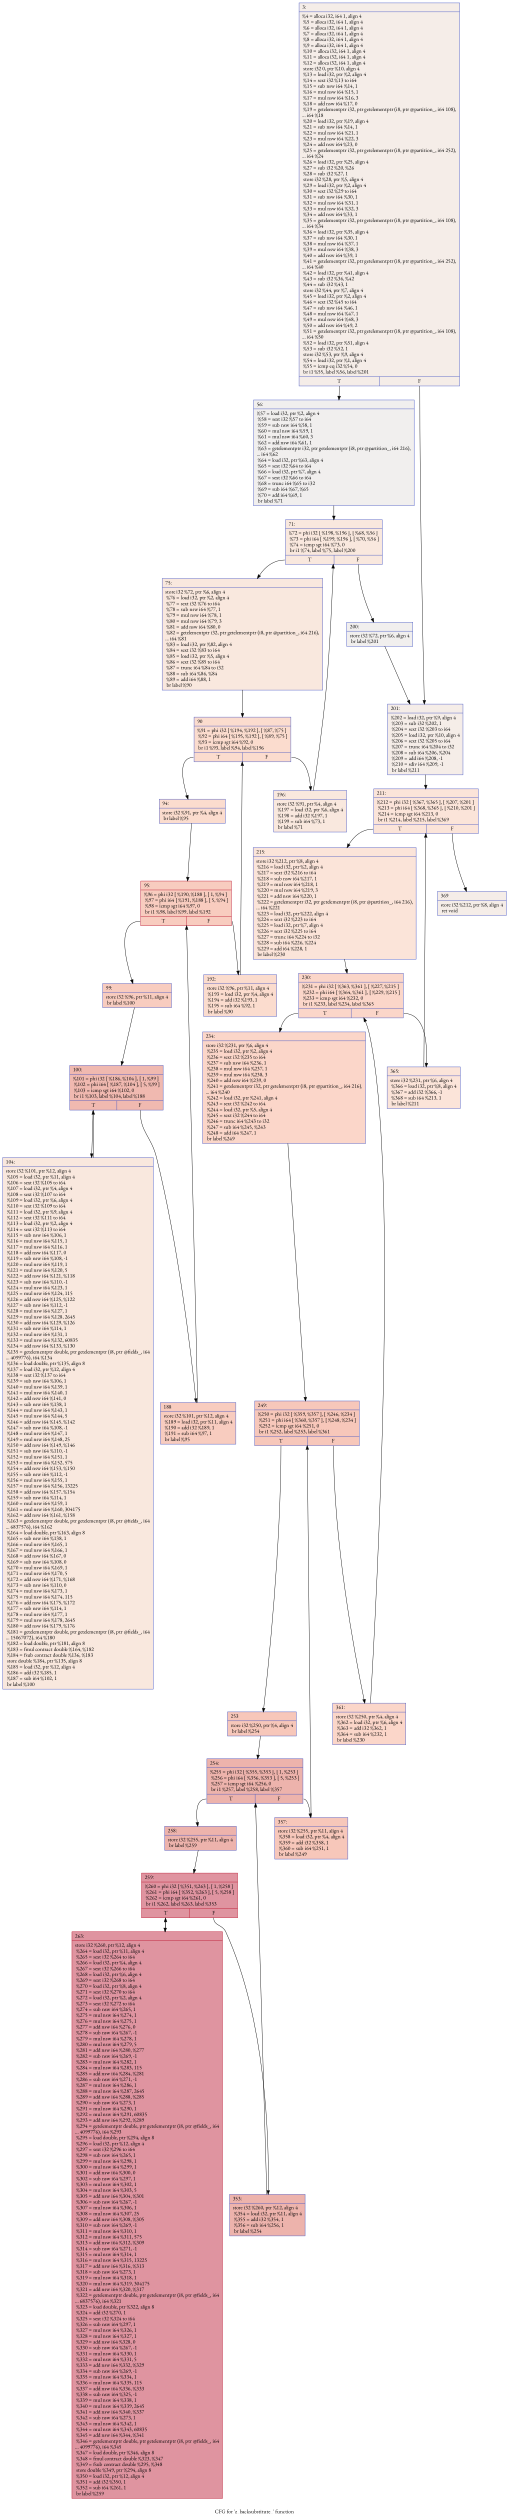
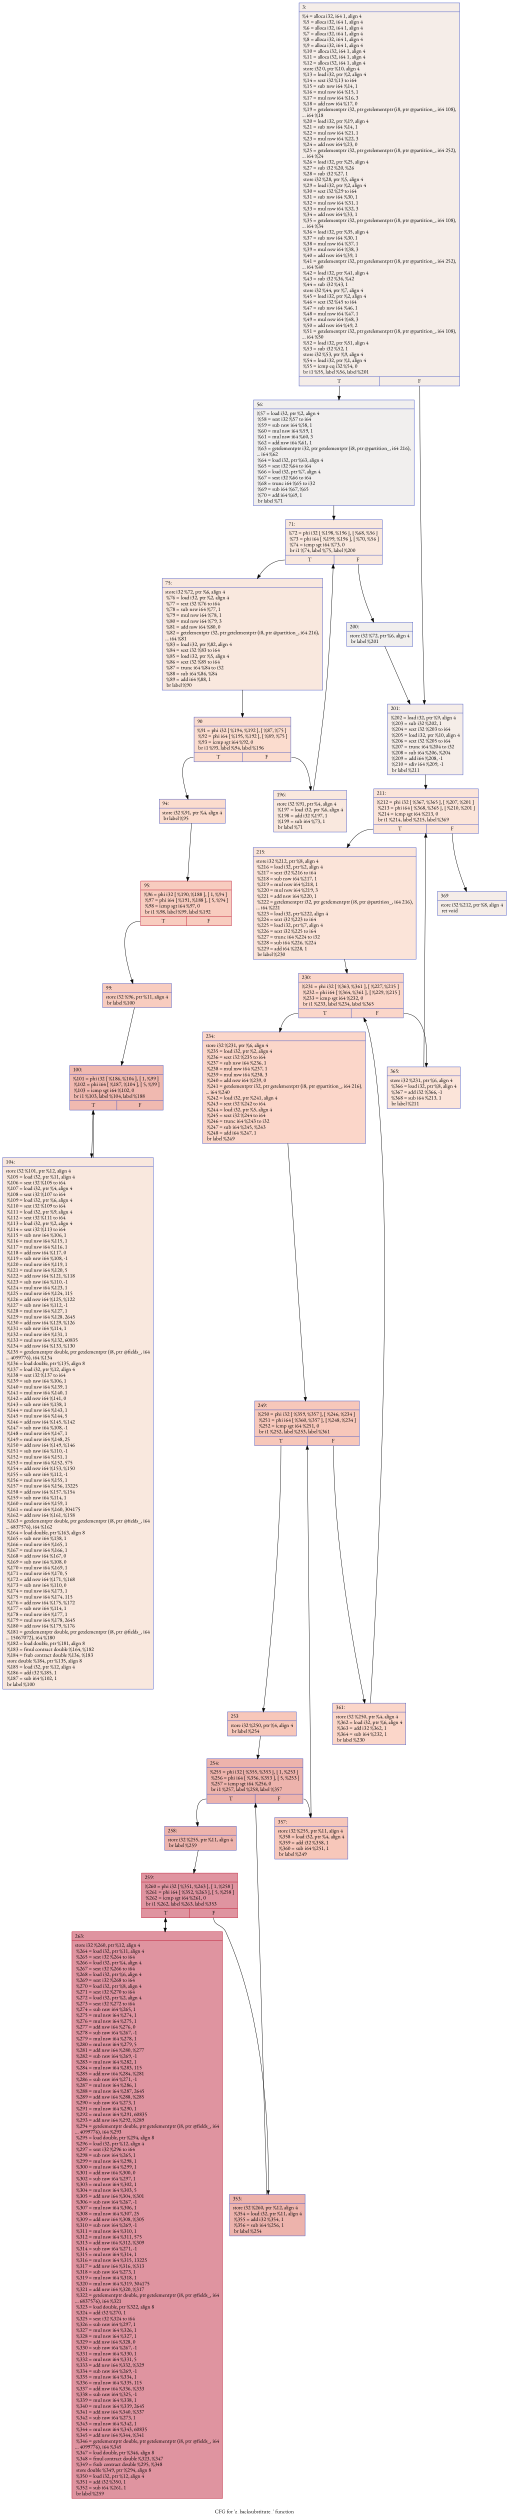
  digraph {
    fontname="EB Garamond"
    label="CFG for 'z_backsubstitute_' function"
    node [color="#3d50c3ff" fillcolor="#f2cab570" fontname="EB Garamond" shape=record style=filled]
    edge [fontname="EB Garamond"]
    n1 [fillcolor="#e8d6cc70" label="{3:\l|  %4 = alloca i32, i64 1, align 4\l  %5 = alloca i32, i64 1, align 4\l  %6 = alloca i32, i64 1, align 4\l  %7 = alloca i32, i64 1, align 4\l  %8 = alloca i32, i64 1, align 4\l  %9 = alloca i32, i64 1, align 4\l  %10 = alloca i32, i64 1, align 4\l  %11 = alloca i32, i64 1, align 4\l  %12 = alloca i32, i64 1, align 4\l  store i32 0, ptr %10, align 4\l  %13 = load i32, ptr %2, align 4\l  %14 = sext i32 %13 to i64\l  %15 = sub nsw i64 %14, 1\l  %16 = mul nsw i64 %15, 1\l  %17 = mul nsw i64 %16, 3\l  %18 = add nsw i64 %17, 0\l  %19 = getelementptr i32, ptr getelementptr (i8, ptr @partition_, i64 108),\l... i64 %18\l  %20 = load i32, ptr %19, align 4\l  %21 = sub nsw i64 %14, 1\l  %22 = mul nsw i64 %21, 1\l  %23 = mul nsw i64 %22, 3\l  %24 = add nsw i64 %23, 0\l  %25 = getelementptr i32, ptr getelementptr (i8, ptr @partition_, i64 252),\l... i64 %24\l  %26 = load i32, ptr %25, align 4\l  %27 = sub i32 %20, %26\l  %28 = sub i32 %27, 1\l  store i32 %28, ptr %5, align 4\l  %29 = load i32, ptr %2, align 4\l  %30 = sext i32 %29 to i64\l  %31 = sub nsw i64 %30, 1\l  %32 = mul nsw i64 %31, 1\l  %33 = mul nsw i64 %32, 3\l  %34 = add nsw i64 %33, 1\l  %35 = getelementptr i32, ptr getelementptr (i8, ptr @partition_, i64 108),\l... i64 %34\l  %36 = load i32, ptr %35, align 4\l  %37 = sub nsw i64 %30, 1\l  %38 = mul nsw i64 %37, 1\l  %39 = mul nsw i64 %38, 3\l  %40 = add nsw i64 %39, 1\l  %41 = getelementptr i32, ptr getelementptr (i8, ptr @partition_, i64 252),\l... i64 %40\l  %42 = load i32, ptr %41, align 4\l  %43 = sub i32 %36, %42\l  %44 = sub i32 %43, 1\l  store i32 %44, ptr %7, align 4\l  %45 = load i32, ptr %2, align 4\l  %46 = sext i32 %45 to i64\l  %47 = sub nsw i64 %46, 1\l  %48 = mul nsw i64 %47, 1\l  %49 = mul nsw i64 %48, 3\l  %50 = add nsw i64 %49, 2\l  %51 = getelementptr i32, ptr getelementptr (i8, ptr @partition_, i64 108),\l... i64 %50\l  %52 = load i32, ptr %51, align 4\l  %53 = sub i32 %52, 1\l  store i32 %53, ptr %9, align 4\l  %54 = load i32, ptr %1, align 4\l  %55 = icmp eq i32 %54, 0\l  br i1 %55, label %56, label %201\l|{<s0>T|<s1>F}}"]
    n2 [fillcolor="#e0dbd870" label="{56:\l|  %57 = load i32, ptr %2, align 4\l  %58 = sext i32 %57 to i64\l  %59 = sub nsw i64 %58, 1\l  %60 = mul nsw i64 %59, 1\l  %61 = mul nsw i64 %60, 3\l  %62 = add nsw i64 %61, 1\l  %63 = getelementptr i32, ptr getelementptr (i8, ptr @partition_, i64 216),\l... i64 %62\l  %64 = load i32, ptr %63, align 4\l  %65 = sext i32 %64 to i64\l  %66 = load i32, ptr %7, align 4\l  %67 = sext i32 %66 to i64\l  %68 = trunc i64 %65 to i32\l  %69 = sub i64 %67, %65\l  %70 = add i64 %69, 1\l  br label %71\l}"]
    n3 [fillcolor="#e8d6cc70" label="{201:\l|  %202 = load i32, ptr %9, align 4\l  %203 = sub i32 %202, 1\l  %204 = sext i32 %203 to i64\l  %205 = load i32, ptr %10, align 4\l  %206 = sext i32 %205 to i64\l  %207 = trunc i64 %204 to i32\l  %208 = sub i64 %206, %204\l  %209 = add i64 %208, -1\l  %210 = sdiv i64 %209, -1\l  br label %211\l}"]
    n4 [label="{71:\l|  %72 = phi i32 [ %198, %196 ], [ %68, %56 ]\l  %73 = phi i64 [ %199, %196 ], [ %70, %56 ]\l  %74 = icmp sgt i64 %73, 0\l  br i1 %74, label %75, label %200\l|{<s0>T|<s1>F}}"]
    n5 [fillcolor="#f5c1a970" label="{211:\l|  %212 = phi i32 [ %367, %365 ], [ %207, %201 ]\l  %213 = phi i64 [ %368, %365 ], [ %210, %201 ]\l  %214 = icmp sgt i64 %213, 0\l  br i1 %214, label %215, label %369\l|{<s0>T|<s1>F}}"]
    n6 [label="{75:\l|  store i32 %72, ptr %6, align 4\l  %76 = load i32, ptr %2, align 4\l  %77 = sext i32 %76 to i64\l  %78 = sub nsw i64 %77, 1\l  %79 = mul nsw i64 %78, 1\l  %80 = mul nsw i64 %79, 3\l  %81 = add nsw i64 %80, 0\l  %82 = getelementptr i32, ptr getelementptr (i8, ptr @partition_, i64 216),\l... i64 %81\l  %83 = load i32, ptr %82, align 4\l  %84 = sext i32 %83 to i64\l  %85 = load i32, ptr %5, align 4\l  %86 = sext i32 %85 to i64\l  %87 = trunc i64 %84 to i32\l  %88 = sub i64 %86, %84\l  %89 = add i64 %88, 1\l  br label %90\l}"]
    n7 [fillcolor="#e0dbd870" label="{200:\l|  store i32 %72, ptr %6, align 4\l  br label %201\l}"]
    n8 [fillcolor="#f5c1a970" label="{215:\l|  store i32 %212, ptr %8, align 4\l  %216 = load i32, ptr %2, align 4\l  %217 = sext i32 %216 to i64\l  %218 = sub nsw i64 %217, 1\l  %219 = mul nsw i64 %218, 1\l  %220 = mul nsw i64 %219, 3\l  %221 = add nsw i64 %220, 1\l  %222 = getelementptr i32, ptr getelementptr (i8, ptr @partition_, i64 216),\l... i64 %221\l  %223 = load i32, ptr %222, align 4\l  %224 = sext i32 %223 to i64\l  %225 = load i32, ptr %7, align 4\l  %226 = sext i32 %225 to i64\l  %227 = trunc i64 %224 to i32\l  %228 = sub i64 %226, %224\l  %229 = add i64 %228, 1\l  br label %230\l}"]
    n9 [fillcolor="#e8d6cc70" label="{369:\l|  store i32 %212, ptr %8, align 4\l  ret void\l}"]
    n10 [fillcolor="#f7af9170" label="{90:\l|  %91 = phi i32 [ %194, %192 ], [ %87, %75 ]\l  %92 = phi i64 [ %195, %192 ], [ %89, %75 ]\l  %93 = icmp sgt i64 %92, 0\l  br i1 %93, label %94, label %196\l|{<s0>T|<s1>F}}"]
    n11 [fillcolor="#f7af9170" label="{94:\l|  store i32 %91, ptr %4, align 4\l  br label %95\l}"]
    n12 [label="{196:\l|  store i32 %91, ptr %4, align 4\l  %197 = load i32, ptr %6, align 4\l  %198 = add i32 %197, 1\l  %199 = sub i64 %73, 1\l  br label %71\l}"]
    n13 [color="#b70d28ff" fillcolor="#f08b6e70" label="{95:\l|  %96 = phi i32 [ %190, %188 ], [ 1, %94 ]\l  %97 = phi i64 [ %191, %188 ], [ 5, %94 ]\l  %98 = icmp sgt i64 %97, 0\l  br i1 %98, label %99, label %192\l|{<s0>T|<s1>F}}"]
    n14 [fillcolor="#f08b6e70" label="{99:\l|  store i32 %96, ptr %11, align 4\l  br label %100\l}"]
-   n15 [fillcolor="#f7af9170" label="{192:\l|  store i32 %96, ptr %11, align 4\l  %193 = load i32, ptr %4, align 4\l  %194 = add i32 %193, 1\l  %195 = sub i64 %92, 1\l  br label %90\l}"]
    n16 [fillcolor="#de614d70" label="{100:\l|  %101 = phi i32 [ %186, %104 ], [ 1, %99 ]\l  %102 = phi i64 [ %187, %104 ], [ 5, %99 ]\l  %103 = icmp sgt i64 %102, 0\l  br i1 %103, label %104, label %188\l|{<s0>T|<s1>F}}"]
    n17 [label="{104:\l|  store i32 %101, ptr %12, align 4\l  %105 = load i32, ptr %11, align 4\l  %106 = sext i32 %105 to i64\l  %107 = load i32, ptr %4, align 4\l  %108 = sext i32 %107 to i64\l  %109 = load i32, ptr %6, align 4\l  %110 = sext i32 %109 to i64\l  %111 = load i32, ptr %9, align 4\l  %112 = sext i32 %111 to i64\l  %113 = load i32, ptr %2, align 4\l  %114 = sext i32 %113 to i64\l  %115 = sub nsw i64 %106, 1\l  %116 = mul nsw i64 %115, 1\l  %117 = mul nsw i64 %116, 1\l  %118 = add nsw i64 %117, 0\l  %119 = sub nsw i64 %108, -1\l  %120 = mul nsw i64 %119, 1\l  %121 = mul nsw i64 %120, 5\l  %122 = add nsw i64 %121, %118\l  %123 = sub nsw i64 %110, -1\l  %124 = mul nsw i64 %123, 1\l  %125 = mul nsw i64 %124, 115\l  %126 = add nsw i64 %125, %122\l  %127 = sub nsw i64 %112, -1\l  %128 = mul nsw i64 %127, 1\l  %129 = mul nsw i64 %128, 2645\l  %130 = add nsw i64 %129, %126\l  %131 = sub nsw i64 %114, 1\l  %132 = mul nsw i64 %131, 1\l  %133 = mul nsw i64 %132, 60835\l  %134 = add nsw i64 %133, %130\l  %135 = getelementptr double, ptr getelementptr (i8, ptr @fields_, i64\l... 4099776), i64 %134\l  %136 = load double, ptr %135, align 8\l  %137 = load i32, ptr %12, align 4\l  %138 = sext i32 %137 to i64\l  %139 = sub nsw i64 %106, 1\l  %140 = mul nsw i64 %139, 1\l  %141 = mul nsw i64 %140, 1\l  %142 = add nsw i64 %141, 0\l  %143 = sub nsw i64 %138, 1\l  %144 = mul nsw i64 %143, 1\l  %145 = mul nsw i64 %144, 5\l  %146 = add nsw i64 %145, %142\l  %147 = sub nsw i64 %108, -1\l  %148 = mul nsw i64 %147, 1\l  %149 = mul nsw i64 %148, 25\l  %150 = add nsw i64 %149, %146\l  %151 = sub nsw i64 %110, -1\l  %152 = mul nsw i64 %151, 1\l  %153 = mul nsw i64 %152, 575\l  %154 = add nsw i64 %153, %150\l  %155 = sub nsw i64 %112, -1\l  %156 = mul nsw i64 %155, 1\l  %157 = mul nsw i64 %156, 13225\l  %158 = add nsw i64 %157, %154\l  %159 = sub nsw i64 %114, 1\l  %160 = mul nsw i64 %159, 1\l  %161 = mul nsw i64 %160, 304175\l  %162 = add nsw i64 %161, %158\l  %163 = getelementptr double, ptr getelementptr (i8, ptr @fields_, i64\l... 6837576), i64 %162\l  %164 = load double, ptr %163, align 8\l  %165 = sub nsw i64 %138, 1\l  %166 = mul nsw i64 %165, 1\l  %167 = mul nsw i64 %166, 1\l  %168 = add nsw i64 %167, 0\l  %169 = sub nsw i64 %108, 0\l  %170 = mul nsw i64 %169, 1\l  %171 = mul nsw i64 %170, 5\l  %172 = add nsw i64 %171, %168\l  %173 = sub nsw i64 %110, 0\l  %174 = mul nsw i64 %173, 1\l  %175 = mul nsw i64 %174, 115\l  %176 = add nsw i64 %175, %172\l  %177 = sub nsw i64 %114, 1\l  %178 = mul nsw i64 %177, 1\l  %179 = mul nsw i64 %178, 2645\l  %180 = add nsw i64 %179, %176\l  %181 = getelementptr double, ptr getelementptr (i8, ptr @fields_, i64\l... 15067072), i64 %180\l  %182 = load double, ptr %181, align 8\l  %183 = fmul contract double %164, %182\l  %184 = fsub contract double %136, %183\l  store double %184, ptr %135, align 8\l  %185 = load i32, ptr %12, align 4\l  %186 = add i32 %185, 1\l  %187 = sub i64 %102, 1\l  br label %100\l}"]
-   n18 [fillcolor="#f08b6e70" label="{188:\l|  store i32 %101, ptr %12, align 4\l  %189 = load i32, ptr %11, align 4\l  %190 = add i32 %189, 1\l  %191 = sub i64 %97, 1\l  br label %95\l}"]
    n19 [fillcolor="#f6a38570" label="{230:\l|  %231 = phi i32 [ %363, %361 ], [ %227, %215 ]\l  %232 = phi i64 [ %364, %361 ], [ %229, %215 ]\l  %233 = icmp sgt i64 %232, 0\l  br i1 %233, label %234, label %365\l|{<s0>T|<s1>F}}"]
    n20 [fillcolor="#f6a38570" label="{234:\l|  store i32 %231, ptr %6, align 4\l  %235 = load i32, ptr %2, align 4\l  %236 = sext i32 %235 to i64\l  %237 = sub nsw i64 %236, 1\l  %238 = mul nsw i64 %237, 1\l  %239 = mul nsw i64 %238, 3\l  %240 = add nsw i64 %239, 0\l  %241 = getelementptr i32, ptr getelementptr (i8, ptr @partition_, i64 216),\l... i64 %240\l  %242 = load i32, ptr %241, align 4\l  %243 = sext i32 %242 to i64\l  %244 = load i32, ptr %5, align 4\l  %245 = sext i32 %244 to i64\l  %246 = trunc i64 %243 to i32\l  %247 = sub i64 %245, %243\l  %248 = add i64 %247, 1\l  br label %249\l}"]
    n21 [fillcolor="#f5c1a970" label="{365:\l|  store i32 %231, ptr %6, align 4\l  %366 = load i32, ptr %8, align 4\l  %367 = add i32 %366, -1\l  %368 = sub i64 %213, 1\l  br label %211\l}"]
    n22 [fillcolor="#ec7f6370" label="{249:\l|  %250 = phi i32 [ %359, %357 ], [ %246, %234 ]\l  %251 = phi i64 [ %360, %357 ], [ %248, %234 ]\l  %252 = icmp sgt i64 %251, 0\l  br i1 %252, label %253, label %361\l|{<s0>T|<s1>F}}"]
    n23 [fillcolor="#ec7f6370" label="{253:\l|  store i32 %250, ptr %4, align 4\l  br label %254\l}"]
    n24 [fillcolor="#f6a38570" label="{361:\l|  store i32 %250, ptr %4, align 4\l  %362 = load i32, ptr %6, align 4\l  %363 = add i32 %362, 1\l  %364 = sub i64 %232, 1\l  br label %230\l}"]
    n25 [fillcolor="#d6524470" label="{254:\l|  %255 = phi i32 [ %355, %353 ], [ 1, %253 ]\l  %256 = phi i64 [ %356, %353 ], [ 5, %253 ]\l  %257 = icmp sgt i64 %256, 0\l  br i1 %257, label %258, label %357\l|{<s0>T|<s1>F}}"]
    n26 [fillcolor="#d6524470" label="{258:\l|  store i32 %255, ptr %11, align 4\l  br label %259\l}"]
    n27 [fillcolor="#ec7f6370" label="{357:\l|  store i32 %255, ptr %11, align 4\l  %358 = load i32, ptr %4, align 4\l  %359 = add i32 %358, 1\l  %360 = sub i64 %251, 1\l  br label %249\l}"]
    n28 [color="#b70d28ff" fillcolor="#b70d2870" label="{259:\l|  %260 = phi i32 [ %351, %263 ], [ 1, %258 ]\l  %261 = phi i64 [ %352, %263 ], [ 5, %258 ]\l  %262 = icmp sgt i64 %261, 0\l  br i1 %262, label %263, label %353\l|{<s0>T|<s1>F}}"]
    n29 [color="#b70d28ff" fillcolor="#b70d2870" label="{263:\l|  store i32 %260, ptr %12, align 4\l  %264 = load i32, ptr %11, align 4\l  %265 = sext i32 %264 to i64\l  %266 = load i32, ptr %4, align 4\l  %267 = sext i32 %266 to i64\l  %268 = load i32, ptr %6, align 4\l  %269 = sext i32 %268 to i64\l  %270 = load i32, ptr %8, align 4\l  %271 = sext i32 %270 to i64\l  %272 = load i32, ptr %2, align 4\l  %273 = sext i32 %272 to i64\l  %274 = sub nsw i64 %265, 1\l  %275 = mul nsw i64 %274, 1\l  %276 = mul nsw i64 %275, 1\l  %277 = add nsw i64 %276, 0\l  %278 = sub nsw i64 %267, -1\l  %279 = mul nsw i64 %278, 1\l  %280 = mul nsw i64 %279, 5\l  %281 = add nsw i64 %280, %277\l  %282 = sub nsw i64 %269, -1\l  %283 = mul nsw i64 %282, 1\l  %284 = mul nsw i64 %283, 115\l  %285 = add nsw i64 %284, %281\l  %286 = sub nsw i64 %271, -1\l  %287 = mul nsw i64 %286, 1\l  %288 = mul nsw i64 %287, 2645\l  %289 = add nsw i64 %288, %285\l  %290 = sub nsw i64 %273, 1\l  %291 = mul nsw i64 %290, 1\l  %292 = mul nsw i64 %291, 60835\l  %293 = add nsw i64 %292, %289\l  %294 = getelementptr double, ptr getelementptr (i8, ptr @fields_, i64\l... 4099776), i64 %293\l  %295 = load double, ptr %294, align 8\l  %296 = load i32, ptr %12, align 4\l  %297 = sext i32 %296 to i64\l  %298 = sub nsw i64 %265, 1\l  %299 = mul nsw i64 %298, 1\l  %300 = mul nsw i64 %299, 1\l  %301 = add nsw i64 %300, 0\l  %302 = sub nsw i64 %297, 1\l  %303 = mul nsw i64 %302, 1\l  %304 = mul nsw i64 %303, 5\l  %305 = add nsw i64 %304, %301\l  %306 = sub nsw i64 %267, -1\l  %307 = mul nsw i64 %306, 1\l  %308 = mul nsw i64 %307, 25\l  %309 = add nsw i64 %308, %305\l  %310 = sub nsw i64 %269, -1\l  %311 = mul nsw i64 %310, 1\l  %312 = mul nsw i64 %311, 575\l  %313 = add nsw i64 %312, %309\l  %314 = sub nsw i64 %271, -1\l  %315 = mul nsw i64 %314, 1\l  %316 = mul nsw i64 %315, 13225\l  %317 = add nsw i64 %316, %313\l  %318 = sub nsw i64 %273, 1\l  %319 = mul nsw i64 %318, 1\l  %320 = mul nsw i64 %319, 304175\l  %321 = add nsw i64 %320, %317\l  %322 = getelementptr double, ptr getelementptr (i8, ptr @fields_, i64\l... 6837576), i64 %321\l  %323 = load double, ptr %322, align 8\l  %324 = add i32 %270, 1\l  %325 = sext i32 %324 to i64\l  %326 = sub nsw i64 %297, 1\l  %327 = mul nsw i64 %326, 1\l  %328 = mul nsw i64 %327, 1\l  %329 = add nsw i64 %328, 0\l  %330 = sub nsw i64 %267, -1\l  %331 = mul nsw i64 %330, 1\l  %332 = mul nsw i64 %331, 5\l  %333 = add nsw i64 %332, %329\l  %334 = sub nsw i64 %269, -1\l  %335 = mul nsw i64 %334, 1\l  %336 = mul nsw i64 %335, 115\l  %337 = add nsw i64 %336, %333\l  %338 = sub nsw i64 %325, -1\l  %339 = mul nsw i64 %338, 1\l  %340 = mul nsw i64 %339, 2645\l  %341 = add nsw i64 %340, %337\l  %342 = sub nsw i64 %273, 1\l  %343 = mul nsw i64 %342, 1\l  %344 = mul nsw i64 %343, 60835\l  %345 = add nsw i64 %344, %341\l  %346 = getelementptr double, ptr getelementptr (i8, ptr @fields_, i64\l... 4099776), i64 %345\l  %347 = load double, ptr %346, align 8\l  %348 = fmul contract double %323, %347\l  %349 = fsub contract double %295, %348\l  store double %349, ptr %294, align 8\l  %350 = load i32, ptr %12, align 4\l  %351 = add i32 %350, 1\l  %352 = sub i64 %261, 1\l  br label %259\l}"]
    n30 [fillcolor="#d6524470" label="{353:\l|  store i32 %260, ptr %12, align 4\l  %354 = load i32, ptr %11, align 4\l  %355 = add i32 %354, 1\l  %356 = sub i64 %256, 1\l  br label %254\l}"]
    n1 -> n2 [tailport=s0]
    n1 -> n3 [tailport=s1]
    n2 -> n4
    n3 -> n5
    n4 -> n6 [tailport=s0]
    n4 -> n7 [tailport=s1]
    n5 -> n8 [tailport=s0]
    n5 -> n9 [tailport=s1]
    n6 -> n10
    n7 -> n3
    n8 -> n19
    n10 -> n11 [tailport=s0]
    n10 -> n12 [tailport=s1]
    n11 -> n13
    n12 -> n4
    n13 -> n14 [tailport=s0]
-   n13 -> n15 [tailport=s1]
    n14 -> n16
-   n15 -> n10
    n16 -> n17 [tailport=s0]
-   n16 -> n18 [tailport=s1]
    n17 -> n16
-   n18 -> n13
    n19 -> n20 [tailport=s0]
    n19 -> n21 [tailport=s1]
    n20 -> n22
    n21 -> n5
    n22 -> n23 [tailport=s0]
    n22 -> n24 [tailport=s1]
    n23 -> n25
    n24 -> n19
    n25 -> n26 [tailport=s0]
    n25 -> n27 [tailport=s1]
    n26 -> n28
    n27 -> n22
    n28 -> n29 [tailport=s0]
    n28 -> n30 [tailport=s1]
    n29 -> n28
    n30 -> n25
  }
